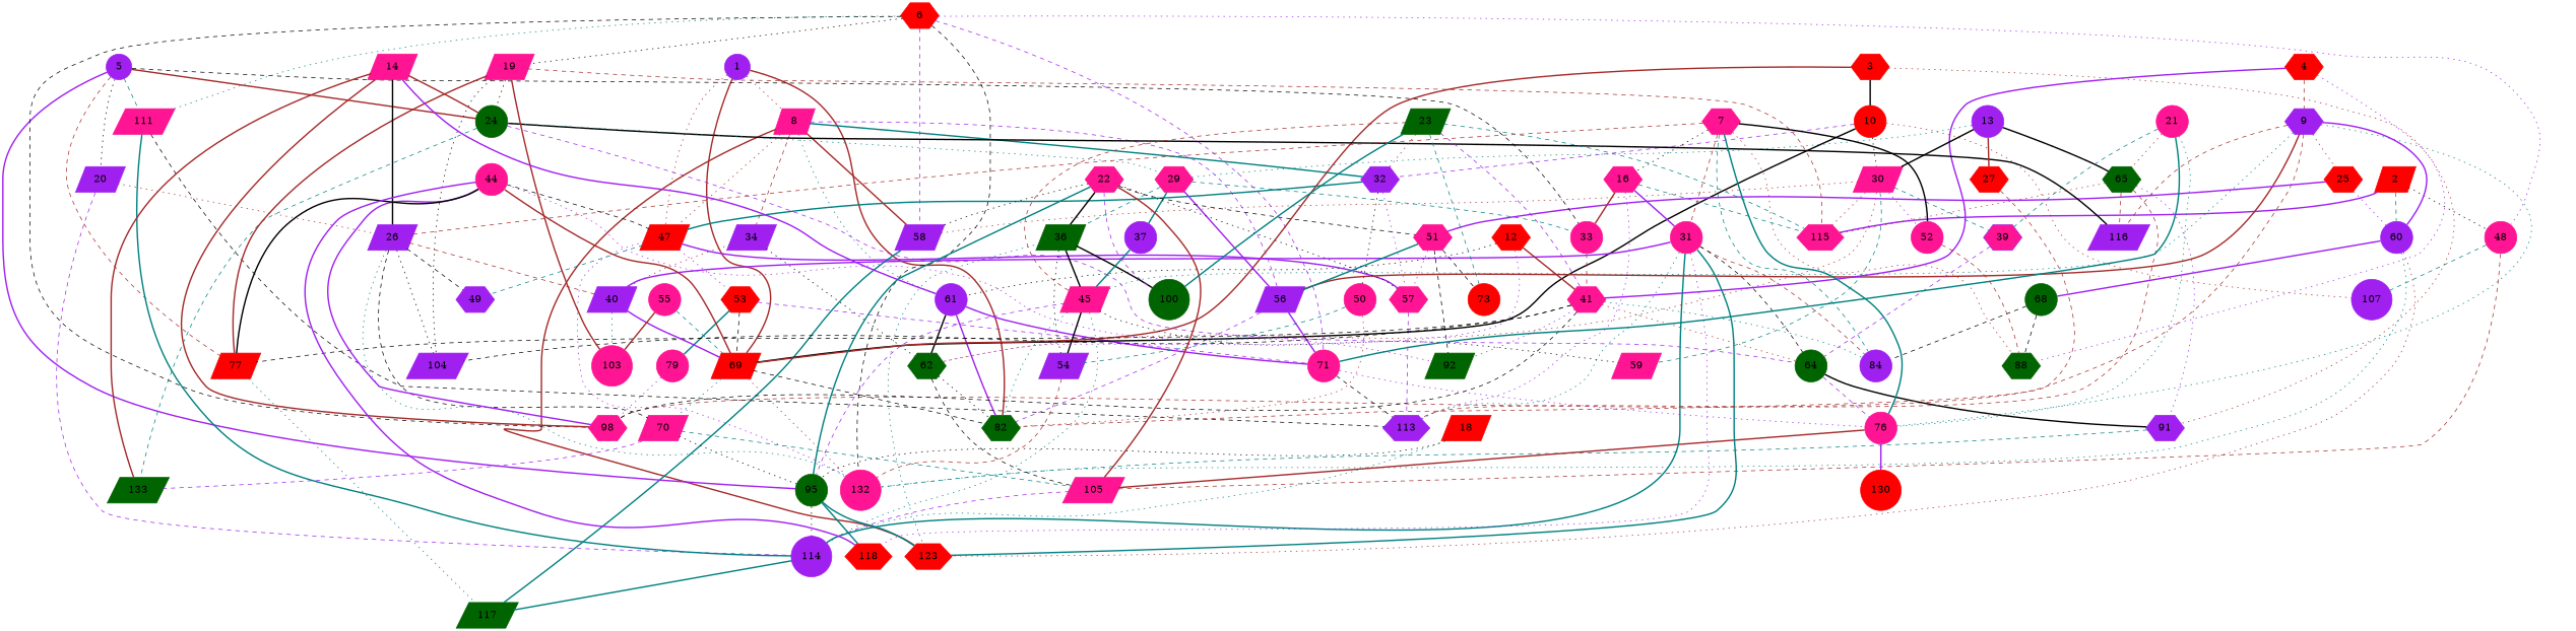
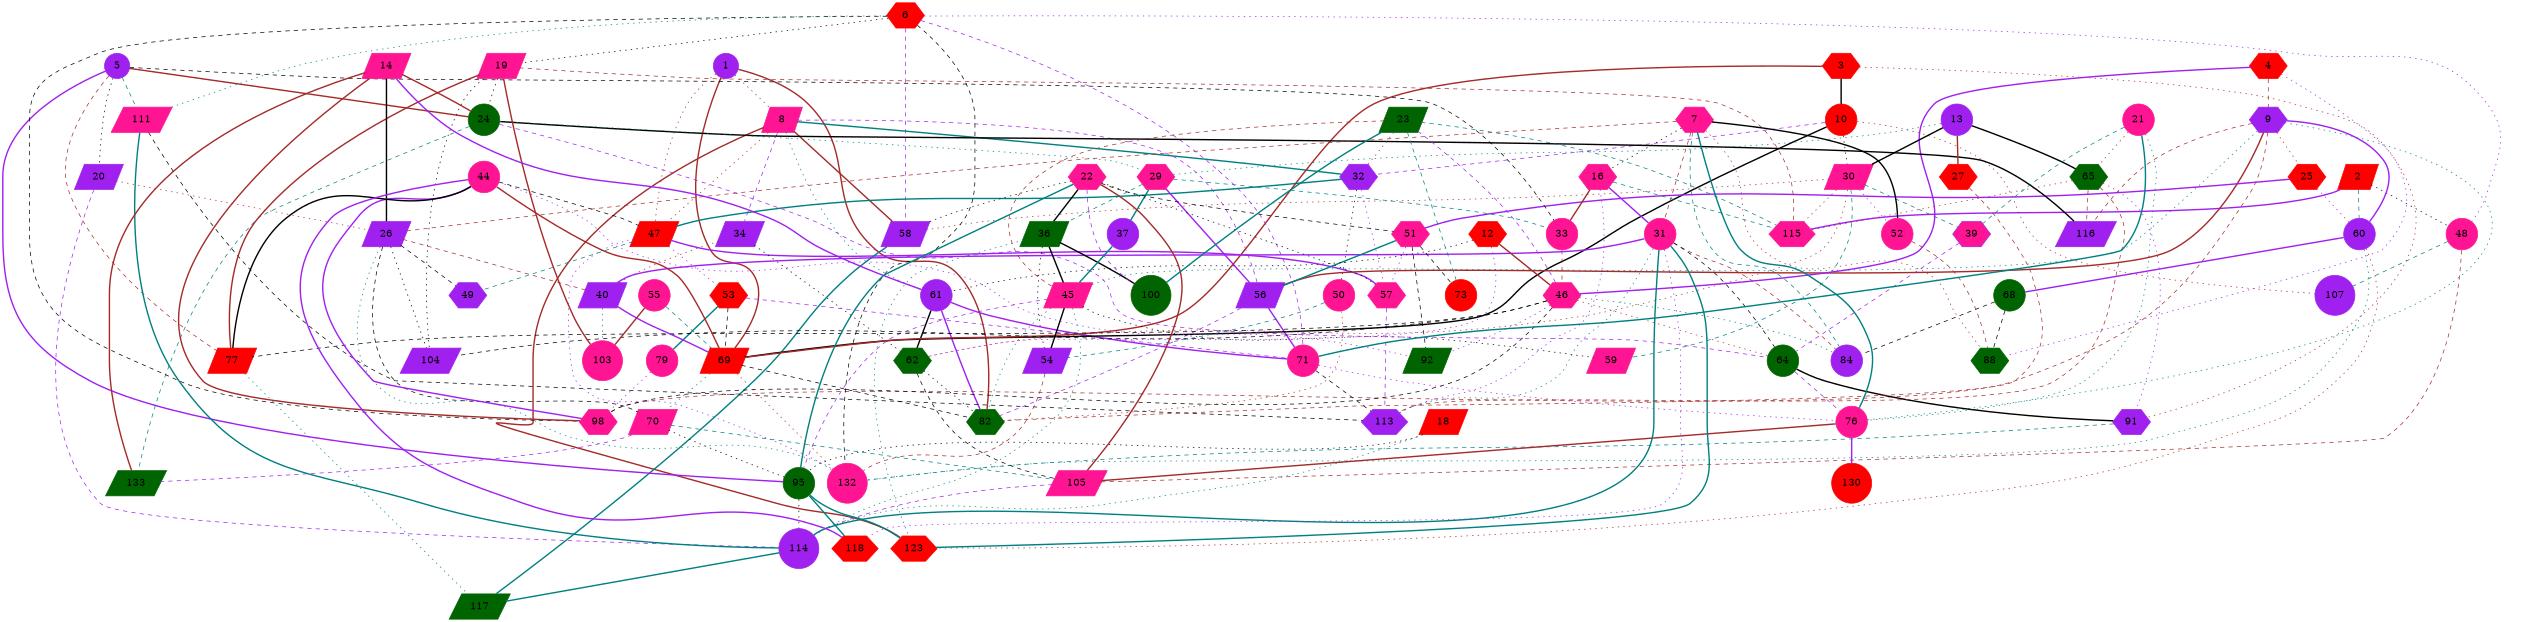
  graph {
    node [color=deeppink shape=circle style=filled]
    edge [color=brown style=dotted]
    1 [color=purple super="+72"]
    8 [shape=parallelogram super="+11"]
    47 [color=red shape=parallelogram super="+93"]
    69 [color=red shape=parallelogram super="+97"]
    82 [color=darkgreen shape=hexagon super="+126"]
    58 [color=purple shape=parallelogram super="+99"]
    32 [color=purple shape=hexagon super="+127"]
    34 [color=purple shape=parallelogram]
    56 [color=purple shape=parallelogram super="+112"]
    61 [color=purple super="+129"]
    123 [color=red shape=hexagon]
    132 [super="+134"]
    57 [shape=hexagon super="+74"]
    49 [color=purple shape=hexagon]
    53 [color=red shape=hexagon]
    70 [shape=parallelogram super="+87"]
    2 [color=red shape=parallelogram]
    48
    60 [color=purple super="+102"]
    115 [shape=hexagon super="+121"]
    107 [color=purple]
    105 [shape=parallelogram super="+131"]
    68 [color=darkgreen]
    10 [color=red super="+89"]
    30 [shape=parallelogram super="+41"]
    3 [color=red shape=hexagon]
    91 [color=purple shape=hexagon]
    9 [color=purple shape=hexagon super="+94"]
    98 [shape=hexagon super="+106"]
    76 [super="+119"]
    25 [color=red shape=hexagon]
    45 [shape=parallelogram super="+110"]
    116 [color=purple shape=parallelogram]
    4 [color=red shape=hexagon]
-   46 [shape=hexagon super="+75" label=41]
+   46 [shape=hexagon super="+75"]
    88 [color=darkgreen shape=hexagon]
    77 [color=red shape=parallelogram super="+101"]
    84 [color=purple]
    104 [color=purple shape=parallelogram]
    64 [color=darkgreen super="+96"]
    92 [color=darkgreen shape=parallelogram]
    5 [color=purple]
    20 [color=purple shape=parallelogram]
    24 [color=darkgreen super="+83"]
    33 [super="+38"]
    95 [color=darkgreen super="+109"]
    111 [shape=parallelogram]
    26 [color=purple shape=parallelogram super="+85"]
    114 [color=purple super="+120"]
    29 [shape=hexagon super="+80"]
    133 [color=darkgreen shape=parallelogram]
    117 [color=darkgreen shape=parallelogram]
    118 [color=red shape=hexagon]
    113 [color=purple shape=hexagon super="+122"]
    6 [color=red shape=hexagon super="+66"]
    19 [shape=parallelogram super="+35"]
    71 [super="+125"]
    103
    7 [shape=hexagon super="+42"]
    16 [shape=hexagon super="+17"]
    31 [super="+78"]
    52
    40 [color=purple shape=parallelogram]
    130 [color=red]
    50
    62 [color=darkgreen shape=hexagon super="+128"]
    51 [shape=hexagon super="+108"]
    59 [shape=parallelogram]
    54 [color=purple shape=parallelogram]
    39 [color=purple fillcolor=deeppink shape=hexagon]
    12 [color=red shape=hexagon super="+15"]
    13 [color=purple super="+28"]
    27 [color=red shape=hexagon]
    65 [color=darkgreen shape=hexagon super="+90"]
    36 [color=darkgreen shape=parallelogram super="+67"]
    37 [color=purple]
    14 [shape=parallelogram super="+86"]
    18 [color=red shape=parallelogram]
    21 [super="+63"]
    22 [shape=hexagon super="+81"]
    100 [color=darkgreen]
    73 [color=red]
    23 [color=darkgreen shape=parallelogram super="+43"]
    44 [super="+124"]
    79
    55
    1 -- 8
    1 -- 47
    1 -- 69 [style=bold]
    1 -- 82 [style=bold]
    8 -- 47
    8 -- 58 [style=bold]
    8 -- 32 [color=teal style=bold]
-   8 -- 34 [style=dashed]
+   8 -- 34 [color=purple style=dashed]
    8 -- 56 [color=purple style=dashed]
    8 -- 61 [color=teal]
    8 -- 123 [style=bold]
    47 -- 132 [color=purple]
    47 -- 57 [color=purple style=bold]
    47 -- 49 [color=teal style=dashed]
    47 -- 53 [color=purple]
    69 -- 82 [color=black style=dashed]
    69 -- 132
    69 -- 70 [color=teal]
    58 -- 117 [color=teal style=bold]
    32 -- 47 [color=teal style=bold]
    32 -- 57 [color=purple]
    32 -- 50 [color=black]
    34 -- 40
    34 -- 62 [color=black]
    56 -- 82 [color=purple style=dashed]
    56 -- 71 [color=purple style=bold]
    61 -- 82 [color=purple style=bold]
    61 -- 71 [color=purple style=bold]
    61 -- 62 [color=black style=bold]
    57 -- 113 [color=purple style=dashed]
    53 -- 69 [color=black style=dashed]
    53 -- 71 [color=purple style=dashed]
    53 -- 79 [color=teal style=bold]
    70 -- 105 [color=teal style=dashed]
    70 -- 95 [color=black]
    70 -- 133 [color=purple style=dashed]
    2 -- 48 [color=black]
    2 -- 60 [color=teal style=dashed]
    2 -- 115 [color=purple style=bold]
    48 -- 107 [color=teal style=dashed]
    48 -- 105 [style=dashed]
    60 -- 123
    60 -- 132 [color=teal]
    60 -- 68 [color=purple style=bold]
    105 -- 114 [color=purple style=dashed]
    68 -- 88 [color=black style=dashed]
    68 -- 84 [color=black style=dashed]
    10 -- 69 [color=black style=bold]
    10 -- 32 [color=purple style=dashed]
    10 -- 107
    10 -- 30 [color=black]
    30 -- 58
    30 -- 115
    30 -- 52 [color=purple]
    30 -- 62
    30 -- 59 [color=teal style=dashed]
    30 -- 39 [color=teal style=dashed]
    3 -- 69 [style=bold]
    3 -- 10 [color=black style=bold]
    3 -- 91
    91 -- 132 [color=teal style=dashed]
    9 -- 56 [style=bold]
    9 -- 60 [color=purple style=bold]
    9 -- 98 [style=dashed]
    9 -- 76 [color=teal]
    9 -- 25
    9 -- 45 [color=teal]
    9 -- 116 [style=dashed]
    76 -- 105 [style=bold]
    76 -- 130 [color=purple style=bold weight=2]
    25 -- 60 [color=purple]
    25 -- 51 [color=purple style=bold]
    45 -- 82 [color=teal]
    45 -- 95 [color=purple style=dashed]
    45 -- 114 [color=teal]
    45 -- 59 [color=black]
    45 -- 54 [color=black style=bold]
    4 -- 9 [style=dashed]
    4 -- 46 [color=purple style=bold]
    4 -- 88 [color=purple]
    46 -- 98 [color=black style=dashed]
    46 -- 77 [color=black style=dashed]
    46 -- 84 [color=teal]
    46 -- 104 [color=black style=dashed]
    46 -- 64
    46 -- 92 [color=purple]
    77 -- 117 [color=teal]
    64 -- 91 [color=black style=bold]
    64 -- 76 [color=purple style=dashed]
    5 -- 77 [style=dashed]
    5 -- 20 [color=black]
    5 -- 24 [style=bold]
    5 -- 33 [color=black style=dashed]
    5 -- 95 [color=purple style=bold]
    5 -- 111 [color=teal style=dashed]
    20 -- 26
    20 -- 114 [color=purple style=dashed]
    24 -- 116 [color=black style=bold]
    24 -- 64 [color=purple style=dashed]
    24 -- 29 [color=teal]
    24 -- 133 [color=teal style=dashed]
    33 -- 46 [style=dashed]
    95 -- 123 [color=teal style=bold]
    95 -- 114 [color=black]
    95 -- 118 [color=teal style=bold]
    111 -- 114 [color=teal style=bold]
    111 -- 113 [color=black style=dashed]
    26 -- 132 [color=teal]
    26 -- 49 [color=black style=dashed]
    26 -- 70 [color=black style=dashed]
    26 -- 104 [color=black]
    26 -- 40 [style=dashed]
    114 -- 117 [color=teal style=bold]
    29 -- 56 [color=purple style=bold]
    29 -- 33 [color=teal style=dashed]
    29 -- 36 [color=teal style=dashed]
    29 -- 37 [color=teal style=bold]
    6 -- 58 [color=purple style=dashed]
    6 -- 132 [color=black style=dashed]
    6 -- 48 [color=purple]
    6 -- 98 [color=black style=dashed]
    6 -- 111 [color=teal]
    6 -- 19 [color=black]
    6 -- 71 [color=purple style=dashed]
    19 -- 115 [style=dashed]
    19 -- 77 [style=bold]
    19 -- 104 [color=black]
    19 -- 24 [color=black]
    19 -- 103 [style=bold]
    71 -- 76 [color=purple]
    71 -- 113 [color=black style=dashed]
    7 -- 76 [color=teal style=bold]
    7 -- 88
    7 -- 84 [color=teal style=dashed]
    7 -- 26 [style=dashed]
    7 -- 16 [color=black]
    7 -- 31 [style=dashed]
    7 -- 52 [color=black style=bold]
    16 -- 115 [color=teal style=dashed]
    16 -- 33 [style=bold]
    16 -- 113 [color=purple weight=2]
    16 -- 31 [color=purple style=bold]
    31 -- 123 [color=teal style=bold]
    31 -- 84 [style=dashed]
    31 -- 64 [color=black style=dashed]
    31 -- 114 [color=teal style=bold]
    31 -- 118 [color=purple]
    31 -- 113 [color=teal]
    31 -- 40 [color=purple style=bold]
    52 -- 88 [style=dashed]
    40 -- 69 [color=purple style=bold]
    40 -- 103 [color=teal]
    50 -- 82
    50 -- 54 [color=teal style=dashed]
    62 -- 82 [color=black]
    62 -- 105 [color=black style=dashed]
    51 -- 56 [color=teal style=bold]
    51 -- 57 [color=purple]
    51 -- 92 [color=black style=dashed]
    51 -- 73 [color=black style=dashed]
    54 -- 132 [style=dashed]
    39 -- 64 [color=purple style=dashed]
    12 -- 61 [color=black]
    12 -- 46 [style=bold]
    12 -- 62 [color=purple]
    13 -- 30 [color=black style=bold]
    13 -- 29 [color=teal]
    13 -- 27 [style=bold]
    13 -- 65 [color=black style=bold]
    27 -- 82 [style=dashed]
    65 -- 115
    65 -- 91 [color=purple]
    65 -- 116 [style=dashed]
    65 -- 113 [style=dashed]
    36 -- 123 [color=teal]
    36 -- 45 [color=black style=bold weight=2]
    36 -- 54 [color=black]
    36 -- 100 [color=black style=bold]
    37 -- 45 [color=teal style=bold]
    14 -- 61 [color=purple style=bold]
    14 -- 98 [style=bold]
    14 -- 24 [style=bold]
    14 -- 26 [color=black style=bold]
    14 -- 133 [style=bold]
    18 -- 95 [color=black]
    18 -- 114 [color=teal]
    21 -- 76 [color=teal]
    21 -- 71 [color=teal style=bold]
    21 -- 39 [color=teal style=dashed]
    21 -- 65
    22 -- 58 [color=black]
    22 -- 57 [color=black]
    22 -- 105 [style=bold]
    22 -- 95 [color=teal style=bold]
    22 -- 51 [color=black style=dashed]
    22 -- 36 [color=black style=bold]
    22 -- 100 [color=purple style=dashed]
    23 -- 32
    23 -- 115 [color=teal style=dashed]
    23 -- 45 [style=dashed]
    23 -- 46 [color=purple style=dashed]
    23 -- 100 [color=teal style=bold]
    23 -- 73 [color=teal style=dashed]
    44 -- 47 [color=black style=dashed]
    44 -- 69 [style=bold]
    44 -- 98 [color=purple style=bold]
    44 -- 77 [color=black style=bold]
    44 -- 92 [color=purple]
    44 -- 118 [color=purple style=bold]
    79 -- 98 [color=purple]
    55 -- 69 [color=teal style=dashed weight=2]
    55 -- 103 [style=bold]
  }
